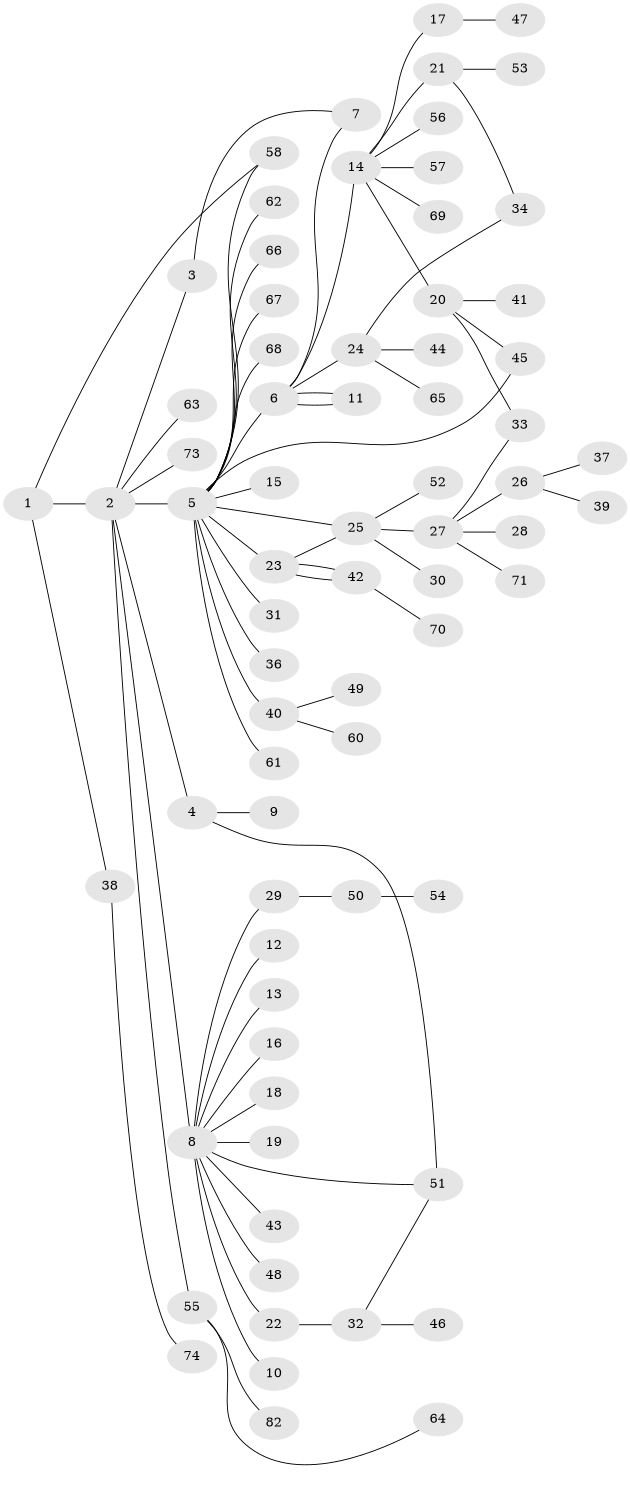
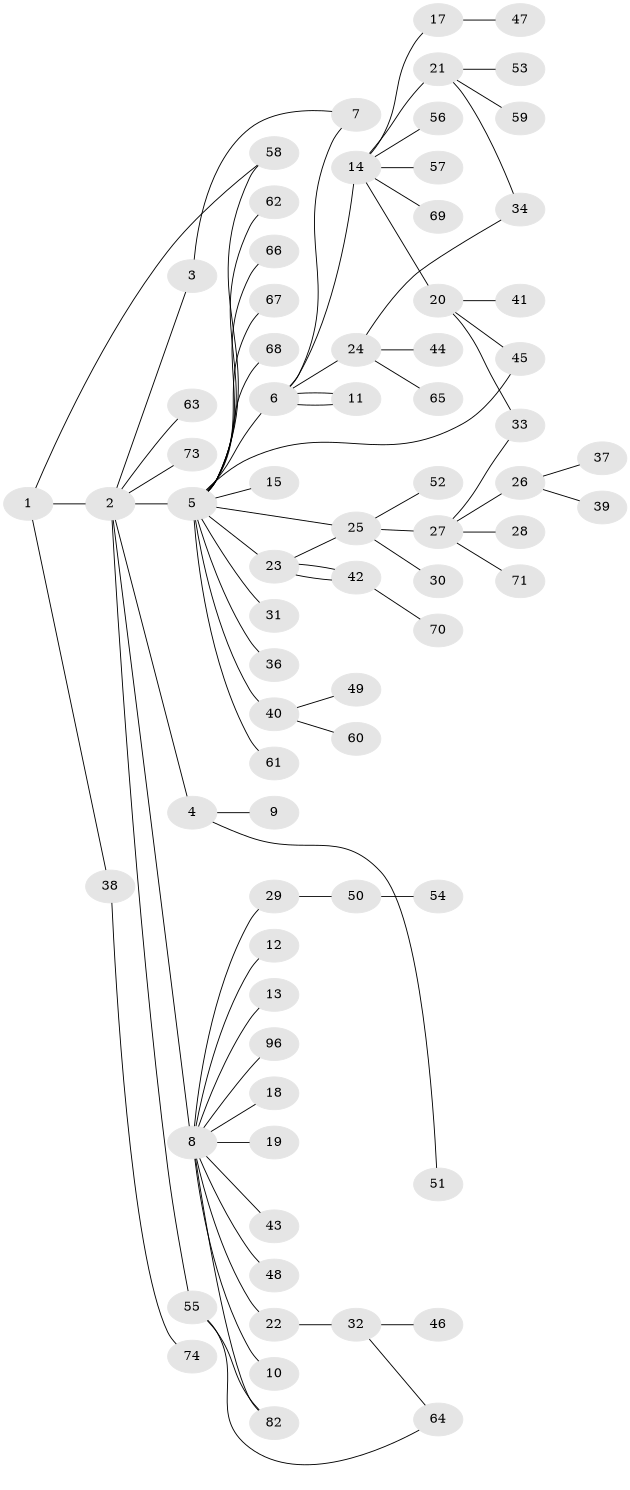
  graph {
    rankdir=LR
    node [color=gray90 style=filled]
    1
    2
    38
    58
    3
    4
    5
    8
    55
    63
    73
    74
    7
    9
    51
    6
    15
    23
    25
    31
    36
    40
    45
    61
    62
    66
    67
    68
    10
    12
    13
-   16
+   16 [label=96]
    18
    19
    22
    29
    43
    48
    64
    n40 [label=82]
    11
    14
    24
    42
    27
    30
    52
    49
    60
    20
    17
    21
    56
    57
    69
    34
    44
    65
    32
    50
    33
    41
    47
    53
+   59
    26
    37
    39
    46
    70
    28
    71
    54
    1 -- 2
    1 -- 38
    1 -- 58
    2 -- 3
    2 -- 4
    2 -- 5
    2 -- 8
    2 -- 55
    2 -- 63
    2 -- 73
    38 -- 74
    3 -- 7
    4 -- 9
    4 -- 51
    5 -- 58
    5 -- 6
    5 -- 15
    5 -- 23
    5 -- 25
    5 -- 31
    5 -- 36
    5 -- 40
    5 -- 45
    5 -- 61
    5 -- 62
    5 -- 66
    5 -- 67
    5 -- 68
-   8 -- 51
+   8 -- n40
    8 -- 10
    8 -- 12
    8 -- 13
    8 -- 16
    8 -- 18
    8 -- 19
    8 -- 22
    8 -- 29
    8 -- 43
    8 -- 48
    55 -- 64
    55 -- n40
    6 -- 7
    6 -- 11
    6 -- 11
    6 -- 14
    6 -- 24
    23 -- 25
    23 -- 42
    23 -- 42
    25 -- 27
    25 -- 30
    25 -- 52
    40 -- 49
    40 -- 60
    22 -- 32
    29 -- 50
    14 -- 20
    14 -- 17
    14 -- 21
    14 -- 56
    14 -- 57
    14 -- 69
    24 -- 34
    24 -- 44
    24 -- 65
    42 -- 70
    27 -- 33
    27 -- 26
    27 -- 28
    27 -- 71
    20 -- 45
    20 -- 33
    20 -- 41
    17 -- 47
    21 -- 34
    21 -- 53
-   32 -- 51
+   21 -- 59
+   32 -- 64
    32 -- 46
    50 -- 54
    26 -- 37
    26 -- 39
  }
